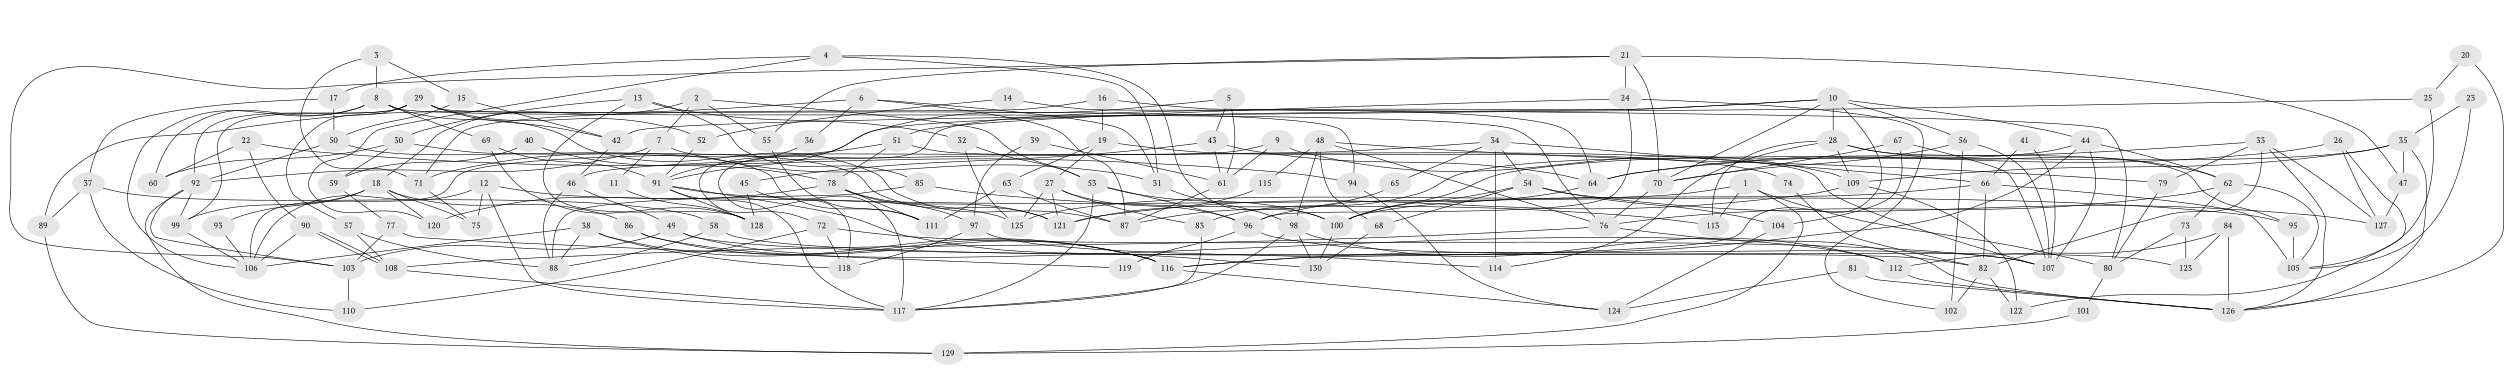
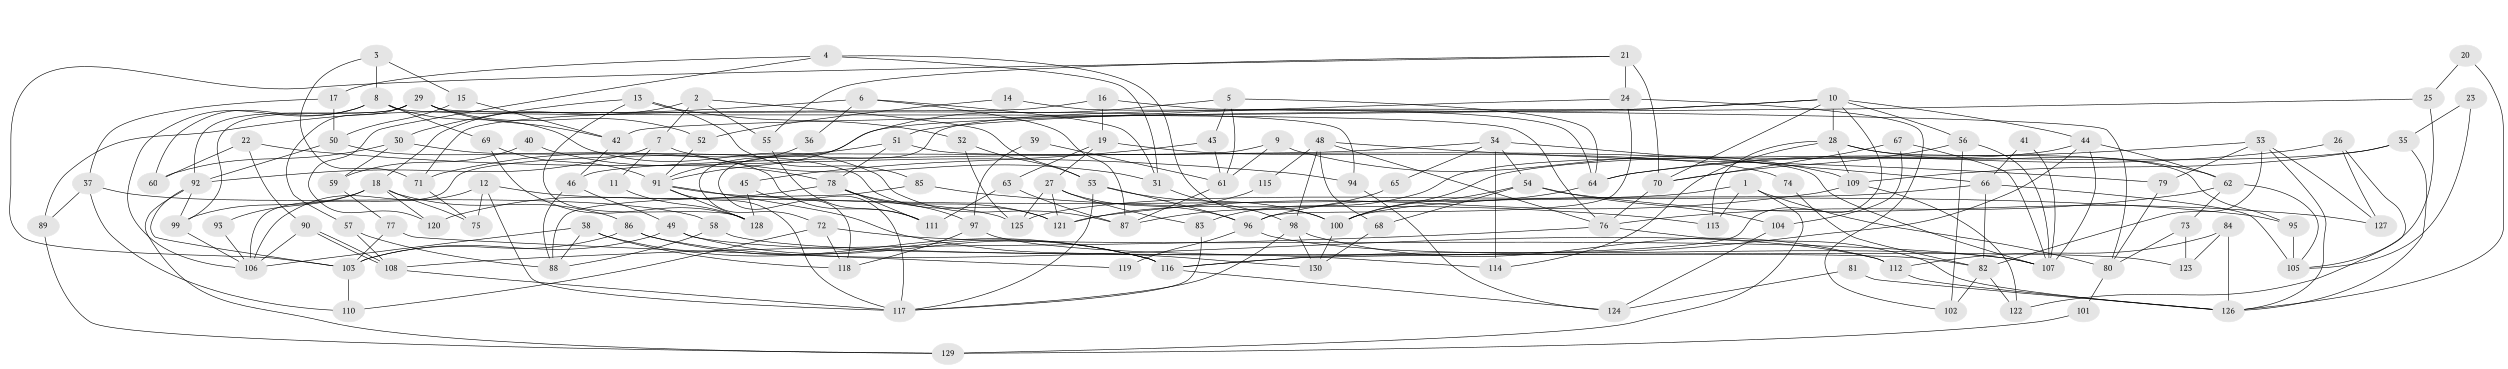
  graph {
    fontname="PT Serif"
    node [color=gray90 fontname="PT Serif" style=filled]
    edge [fontname="PT Serif"]
    1
    80
    113
    125
    129
    101
    2
    7
    18
    53
    55
    31
    11
    92
    120
    75
    86
    93
    99
    100
    117
    96
    111
    3
    8
    15
    71
    87
    60
    69
    76
    106
    42
    50
    4
    17
    37
    98
    130
    5
    43
    61
    72
    64
    45
    118
    110
    107
    6
    36
    89
    91
    128
    103
    126
    108
    9
    109
    122
    121
    10
    28
    44
    56
    70
    116
    62
    95
    114
    83
    102
    124
    12
    13
    30
    32
    85
    59
    88
    14
    52
    46
    16
    19
    27
    63
    74
    58
    112
    82
    20
    25
    105
    21
    24
-   47
    51
    127
    22
    90
    94
    23
    35
    78
    119
    26
    73
    29
    57
    77
    33
    79
    34
    54
    65
    66
    49
    68
    104
    123
    38
    39
    97
    40
    41
    48
    115
    67
    81
    84
    1 -- 80
    1 -- 113
    1 -- 125
    1 -- 129
    80 -- 101
    101 -- 129
    2 -- 7
    2 -- 18
    2 -- 53
    2 -- 55
    7 -- 31
    7 -- 11
    7 -- 92
    18 -- 120
    18 -- 75
    18 -- 86
    18 -- 93
    18 -- 99
    53 -- 100
    53 -- 117
    53 -- 96
    55 -- 111
    31 -- 98
    11 -- 128
    92 -- 129
    92 -- 99
    92 -- 103
+   86 -- 103
    86 -- 116
    86 -- 112
    93 -- 106
    99 -- 106
    100 -- 130
    96 -- 107
    96 -- 119
    3 -- 8
    3 -- 15
    3 -- 71
    8 -- 87
    8 -- 60
    8 -- 69
    8 -- 76
    8 -- 106
    15 -- 42
    15 -- 50
    71 -- 75
    69 -- 91
    69 -- 128
    76 -- 126
    76 -- 108
    42 -- 46
    50 -- 92
    50 -- 111
    4 -- 31
    4 -- 120
    4 -- 100
    4 -- 17
    17 -- 50
    17 -- 37
    37 -- 110
    37 -- 89
    37 -- 58
    98 -- 117
    98 -- 130
    98 -- 112
    5 -- 43
    5 -- 61
    5 -- 72
    43 -- 61
-   43 -- 64
+   5 -- 64
    43 -- 45
    61 -- 87
    72 -- 118
    72 -- 110
    72 -- 107
    64 -- 96
    45 -- 117
    45 -- 128
    6 -- 31
    6 -- 87
    6 -- 36
    6 -- 89
    36 -- 91
    89 -- 129
    91 -- 117
    91 -- 130
    91 -- 128
    91 -- 95
    103 -- 110
    108 -- 117
    9 -- 106
    9 -- 61
    9 -- 109
    109 -- 122
    109 -- 121
    10 -- 118
    10 -- 91
    10 -- 28
    10 -- 44
    10 -- 56
    10 -- 70
    10 -- 116
    28 -- 113
    28 -- 109
    28 -- 62
    28 -- 95
    28 -- 114
    44 -- 107
    44 -- 116
    44 -- 62
    44 -- 83
    56 -- 107
    56 -- 70
    56 -- 102
    70 -- 76
    116 -- 124
    62 -- 76
    62 -- 105
    62 -- 73
    95 -- 105
    83 -- 117
    12 -- 125
    12 -- 75
    12 -- 117
    12 -- 106
    13 -- 128
    13 -- 30
    13 -- 32
    13 -- 85
    30 -- 60
    30 -- 121
    30 -- 59
    32 -- 125
    32 -- 53
    85 -- 113
    85 -- 88
    59 -- 77
    14 -- 64
    14 -- 52
    52 -- 91
    46 -- 88
    46 -- 49
    16 -- 80
    16 -- 71
    16 -- 19
    19 -- 27
    19 -- 63
    19 -- 74
    27 -- 125
    27 -- 96
    27 -- 121
    27 -- 83
    63 -- 111
    63 -- 87
    74 -- 82
    58 -- 88
    58 -- 123
    112 -- 126
    82 -- 122
    82 -- 102
    20 -- 126
    20 -- 25
    25 -- 42
    25 -- 105
    21 -- 55
    21 -- 103
    21 -- 70
    21 -- 24
-   21 -- 47
    24 -- 96
    24 -- 102
    24 -- 51
-   47 -- 127
    51 -- 71
    51 -- 107
    51 -- 78
    22 -- 60
    22 -- 90
    22 -- 94
    90 -- 106
    90 -- 108
    90 -- 108
    94 -- 124
    23 -- 105
    23 -- 35
    35 -- 100
    35 -- 126
    35 -- 109
-   35 -- 47
    78 -- 120
    78 -- 111
    78 -- 121
    78 -- 97
    26 -- 64
    26 -- 122
    26 -- 127
    73 -- 80
    73 -- 123
    29 -- 92
    29 -- 99
    29 -- 42
    29 -- 52
    29 -- 94
    29 -- 57
    57 -- 108
    57 -- 88
    77 -- 103
    77 -- 119
    33 -- 64
    33 -- 126
    33 -- 82
    33 -- 127
    33 -- 79
    79 -- 80
    34 -- 114
    34 -- 46
    34 -- 54
    34 -- 65
    34 -- 66
    54 -- 100
    54 -- 127
    54 -- 68
    54 -- 104
    65 -- 87
    66 -- 100
    66 -- 82
    66 -- 105
    49 -- 103
    49 -- 116
    49 -- 82
    68 -- 130
    104 -- 124
    38 -- 106
    38 -- 118
    38 -- 116
    38 -- 88
    39 -- 61
    39 -- 97
    97 -- 118
    97 -- 114
    40 -- 59
    40 -- 78
    41 -- 107
    41 -- 66
    48 -- 76
    48 -- 98
    48 -- 79
    48 -- 68
    48 -- 115
    115 -- 121
    67 -- 107
    67 -- 70
    67 -- 104
    81 -- 126
    81 -- 124
    84 -- 126
    84 -- 112
    84 -- 123
  }
